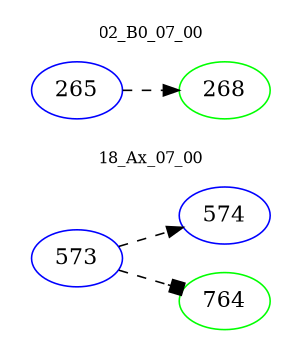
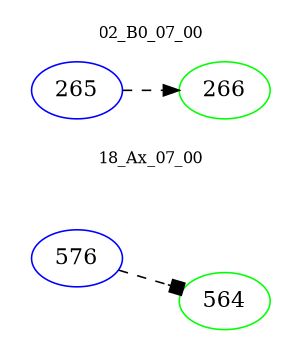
  digraph {
    rankdir=LR
    node [color=blue]
    edge [arrowhead=normal color=black style=dashed]
-   n1 [label=573]
-   n2 [color=green label=764]
-   n3 [label=574]
+   n1 [label=576]
+   n2 [color=green label=564]
    n4 [label=265]
-   n5 [color=green label=268]
+   n5 [color=green label=266]
    subgraph cluster_1 {
      color=white
      fontsize=10
      label="18_Ax_07_00"
      n1
      n2
-     n3
    }
    subgraph cluster_2 {
      color=white
      fontsize=10
      label="02_B0_07_00"
      n4
      n5
    }
    n1 -> n2 [arrowhead=box]
-   n1 -> n3
    n4 -> n5
  }
